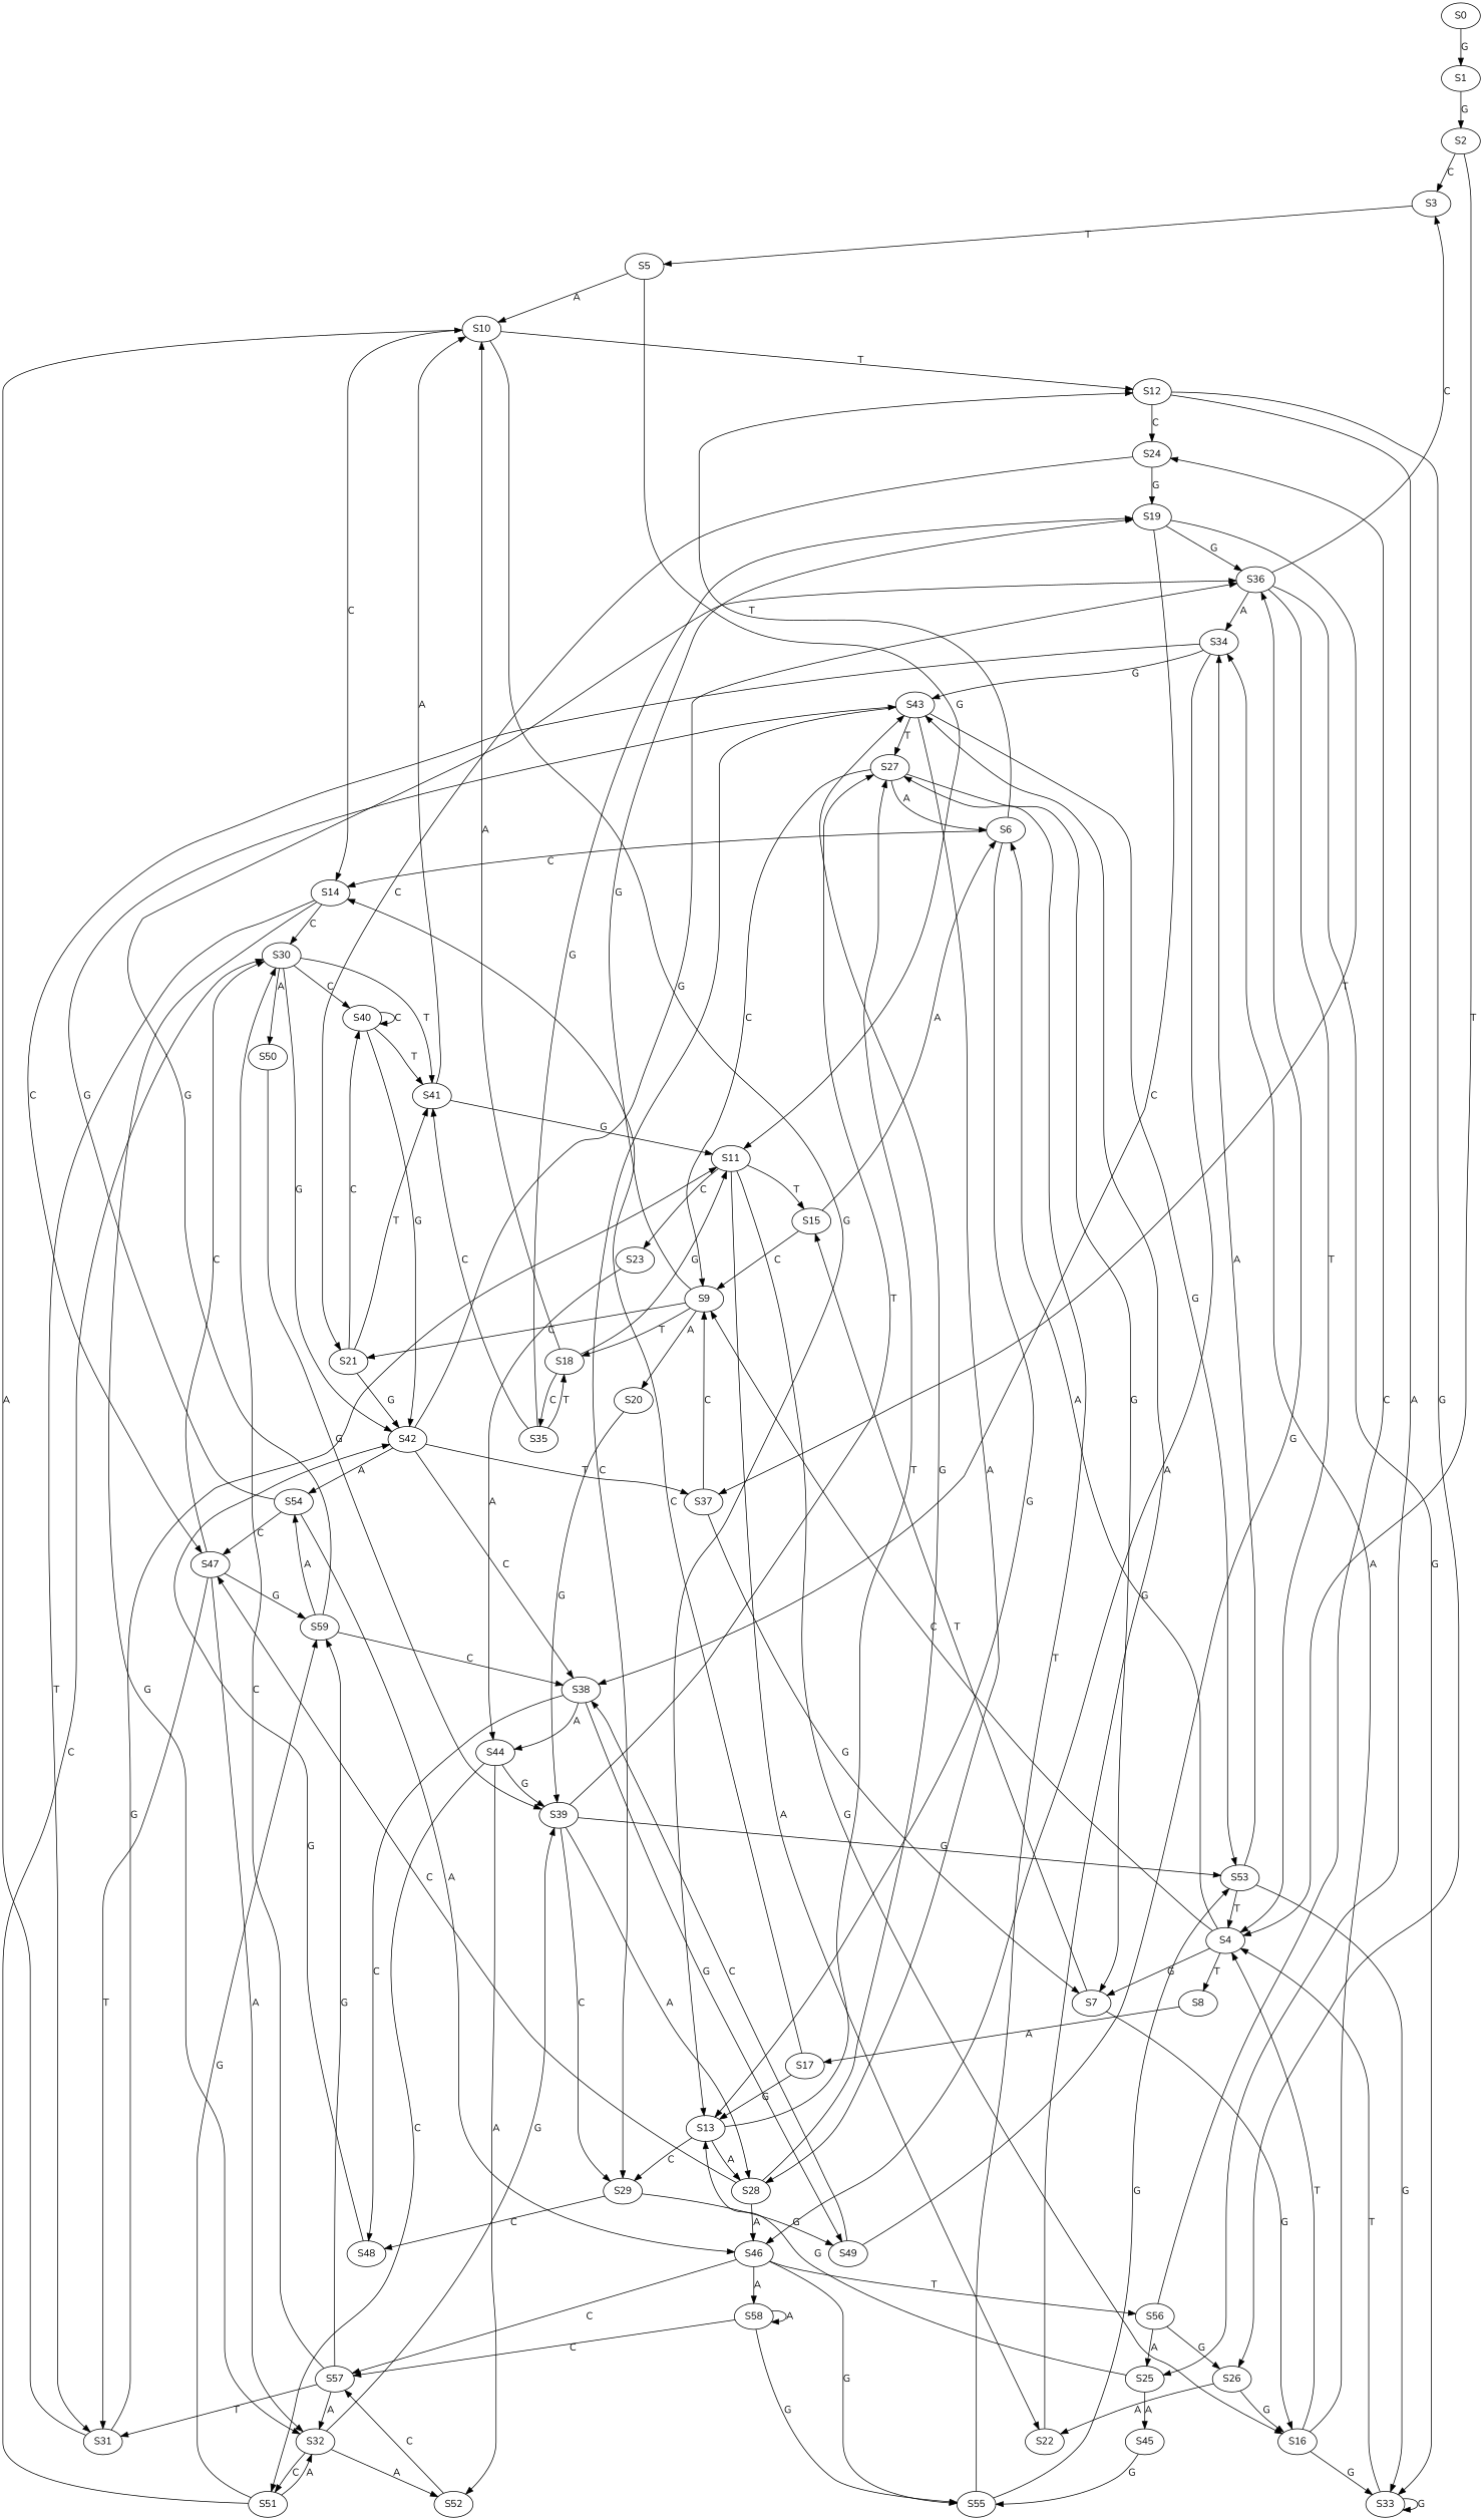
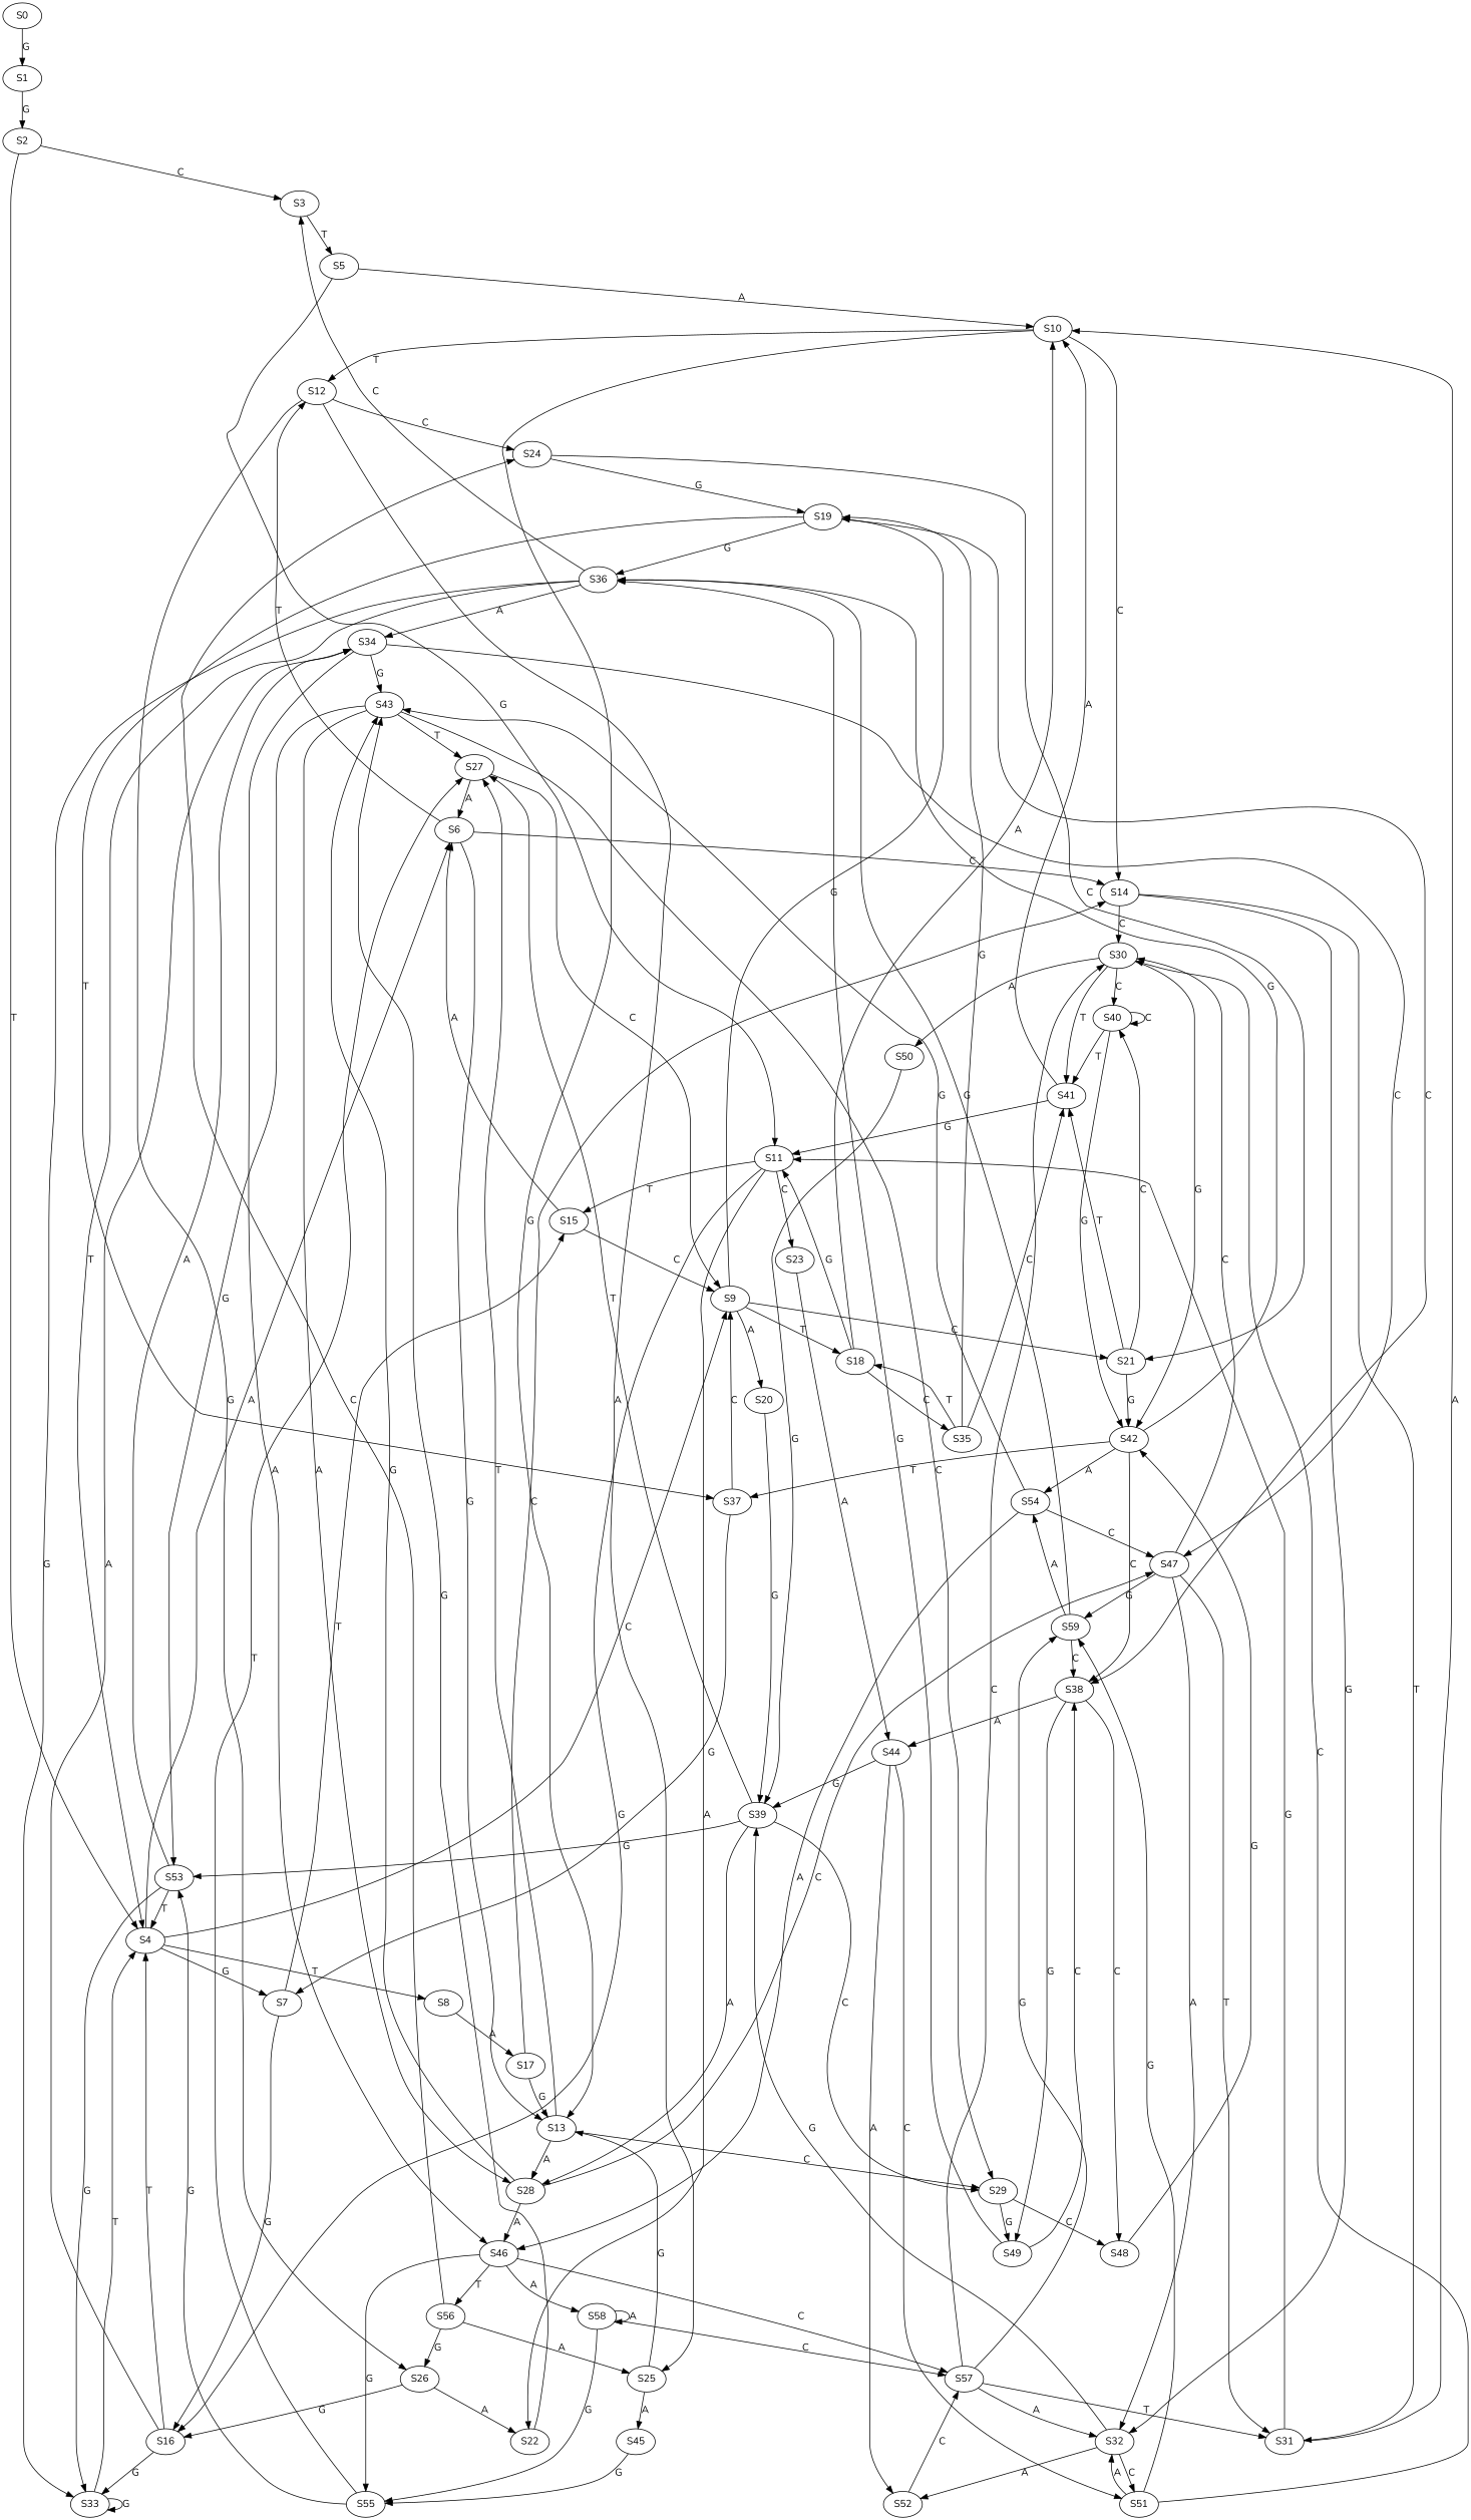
  strict digraph {
    fontname=Nunito
    node [fontname=Nunito]
    edge [fontname=Nunito]
    S0
    S1
    S2
    S3
    S4
    S5
    S6
    S7
    S8
    S9
    S10
    S11
    S12
    S13
    S14
    S15
    S16
    S17
    S18
    S19
    S20
    S21
    S22
    S23
    S24
    S25
    S26
    S27
    S28
    S29
    S30
    S31
    S32
    S33
    S34
    S35
    S36
    S37
    S38
    S39
    S40
    S41
    S42
    S43
    S44
    S45
    S46
    S47
    S48
    S49
    S50
    S51
    S52
    S53
    S54
    S55
    S56
    S57
    S58
    S59
    S0 -> S1 [label=G]
    S1 -> S2 [label=G]
    S2 -> S3 [label=C]
    S2 -> S4 [label=T]
    S3 -> S5 [label=T]
    S4 -> S6 [label=A]
    S4 -> S7 [label=G]
    S4 -> S8 [label=T]
    S4 -> S9 [label=C]
    S5 -> S10 [label=A]
    S5 -> S11 [label=G]
    S6 -> S12 [label=T]
    S6 -> S13 [label=G]
    S6 -> S14 [label=C]
    S7 -> S15 [label=T]
    S7 -> S16 [label=G]
    S8 -> S17 [label=A]
    S9 -> S18 [label=T]
    S9 -> S19 [label=G]
    S9 -> S20 [label=A]
    S9 -> S21 [label=C]
    S10 -> S12 [label=T]
    S10 -> S13 [label=G]
    S10 -> S14 [label=C]
    S11 -> S15 [label=T]
    S11 -> S16 [label=G]
    S11 -> S22 [label=A]
    S11 -> S23 [label=C]
    S12 -> S24 [label=C]
    S12 -> S25 [label=A]
    S12 -> S26 [label=G]
    S13 -> S27 [label=T]
    S13 -> S28 [label=A]
    S13 -> S29 [label=C]
    S14 -> S30 [label=C]
    S14 -> S31 [label=T]
    S14 -> S32 [label=G]
    S15 -> S6 [label=A]
    S15 -> S9 [label=C]
    S16 -> S4 [label=T]
    S16 -> S33 [label=G]
    S16 -> S34 [label=A]
    S17 -> S13 [label=G]
    S17 -> S14 [label=C]
    S18 -> S10 [label=A]
    S18 -> S11 [label=G]
    S18 -> S35 [label=C]
    S19 -> S36 [label=G]
    S19 -> S37 [label=T]
    S19 -> S38 [label=C]
    S20 -> S39 [label=G]
    S21 -> S40 [label=C]
    S21 -> S41 [label=T]
    S21 -> S42 [label=G]
    S22 -> S43 [label=G]
    S23 -> S44 [label=A]
    S24 -> S19 [label=G]
    S24 -> S21 [label=C]
    S25 -> S13 [label=G]
    S25 -> S45 [label=A]
    S26 -> S16 [label=G]
    S26 -> S22 [label=A]
    S27 -> S6 [label=A]
-   S27 -> S7 [label=G]
    S27 -> S9 [label=C]
    S28 -> S43 [label=G]
    S28 -> S46 [label=A]
    S28 -> S47 [label=C]
    S29 -> S48 [label=C]
    S29 -> S49 [label=G]
    S30 -> S40 [label=C]
    S30 -> S41 [label=T]
    S30 -> S42 [label=G]
    S30 -> S50 [label=A]
    S31 -> S10 [label=A]
    S31 -> S11 [label=G]
    S32 -> S39 [label=G]
    S32 -> S51 [label=C]
    S32 -> S52 [label=A]
    S33 -> S4 [label=T]
    S33 -> S33 [label=G]
    S34 -> S43 [label=G]
    S34 -> S46 [label=A]
    S34 -> S47 [label=C]
    S35 -> S18 [label=T]
    S35 -> S19 [label=G]
    S35 -> S41 [label=C]
    S36 -> S3 [label=C]
    S36 -> S4 [label=T]
    S36 -> S33 [label=G]
    S36 -> S34 [label=A]
    S37 -> S7 [label=G]
    S37 -> S9 [label=C]
    S38 -> S44 [label=A]
    S38 -> S48 [label=C]
    S38 -> S49 [label=G]
    S39 -> S27 [label=T]
    S39 -> S28 [label=A]
    S39 -> S29 [label=C]
    S39 -> S53 [label=G]
    S40 -> S40 [label=C]
    S40 -> S41 [label=T]
    S40 -> S42 [label=G]
    S41 -> S10 [label=A]
    S41 -> S11 [label=G]
    S42 -> S36 [label=G]
    S42 -> S37 [label=T]
    S42 -> S38 [label=C]
    S42 -> S54 [label=A]
    S43 -> S27 [label=T]
    S43 -> S28 [label=A]
    S43 -> S29 [label=C]
    S43 -> S53 [label=G]
    S44 -> S39 [label=G]
    S44 -> S51 [label=C]
    S44 -> S52 [label=A]
    S45 -> S55 [label=G]
    S46 -> S55 [label=G]
    S46 -> S56 [label=T]
    S46 -> S57 [label=C]
    S46 -> S58 [label=A]
    S47 -> S30 [label=C]
    S47 -> S31 [label=T]
    S47 -> S32 [label=A]
    S47 -> S59 [label=G]
    S48 -> S42 [label=G]
    S49 -> S36 [label=G]
    S49 -> S38 [label=C]
    S50 -> S39 [label=G]
    S51 -> S30 [label=C]
    S51 -> S32 [label=A]
    S51 -> S59 [label=G]
    S52 -> S57 [label=C]
    S53 -> S4 [label=T]
    S53 -> S33 [label=G]
    S53 -> S34 [label=A]
    S54 -> S43 [label=G]
    S54 -> S46 [label=A]
    S54 -> S47 [label=C]
    S55 -> S27 [label=T]
    S55 -> S53 [label=G]
    S56 -> S24 [label=C]
    S56 -> S25 [label=A]
    S56 -> S26 [label=G]
    S57 -> S30 [label=C]
    S57 -> S31 [label=T]
    S57 -> S32 [label=A]
    S57 -> S59 [label=G]
    S58 -> S55 [label=G]
    S58 -> S57 [label=C]
    S58 -> S58 [label=A]
    S59 -> S36 [label=G]
    S59 -> S38 [label=C]
    S59 -> S54 [label=A]
  }
